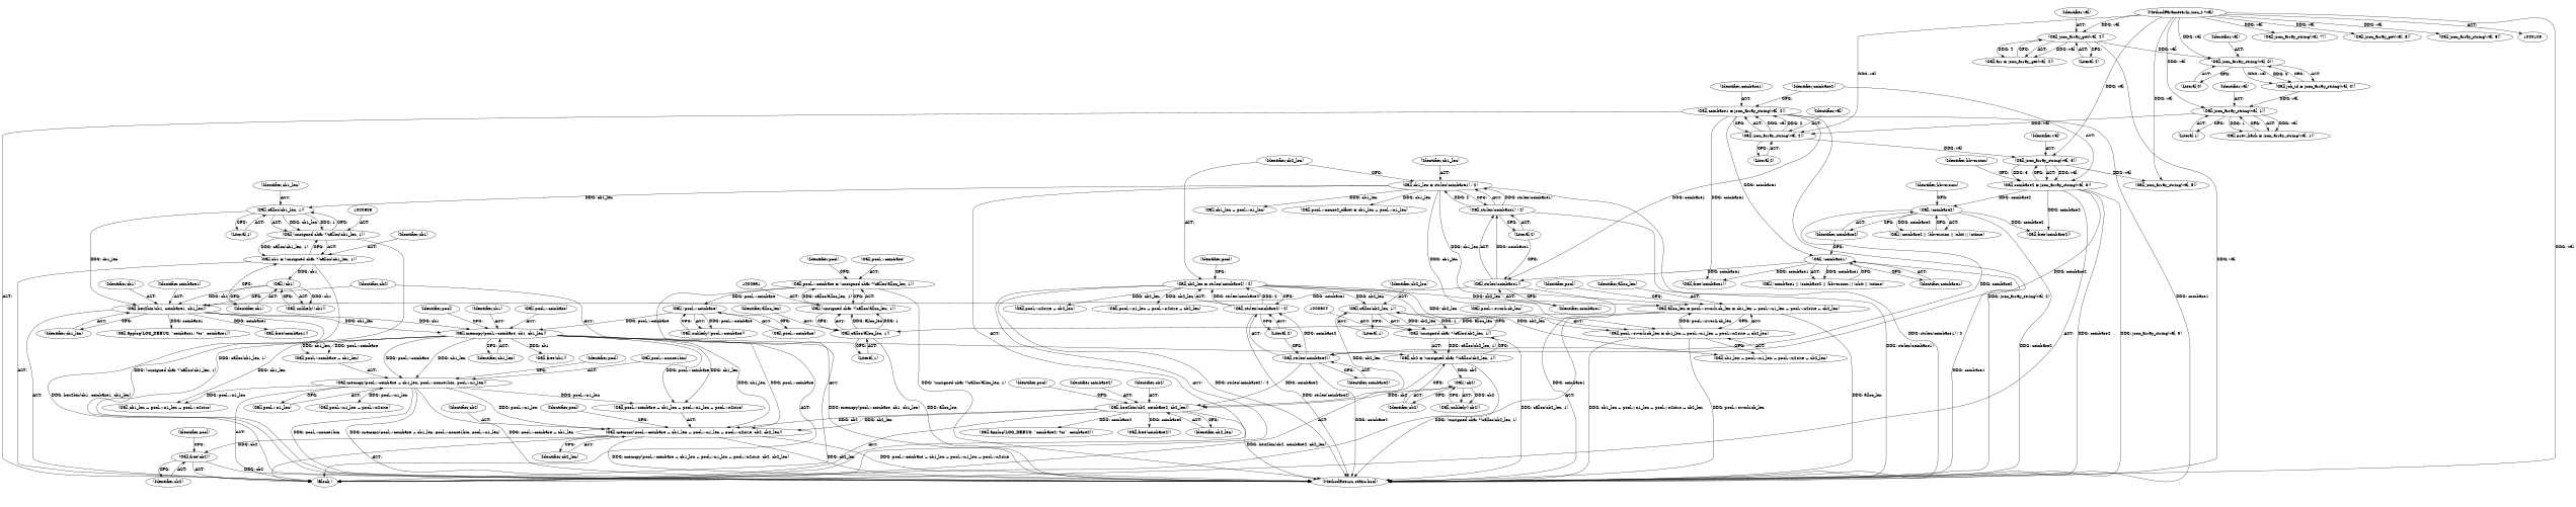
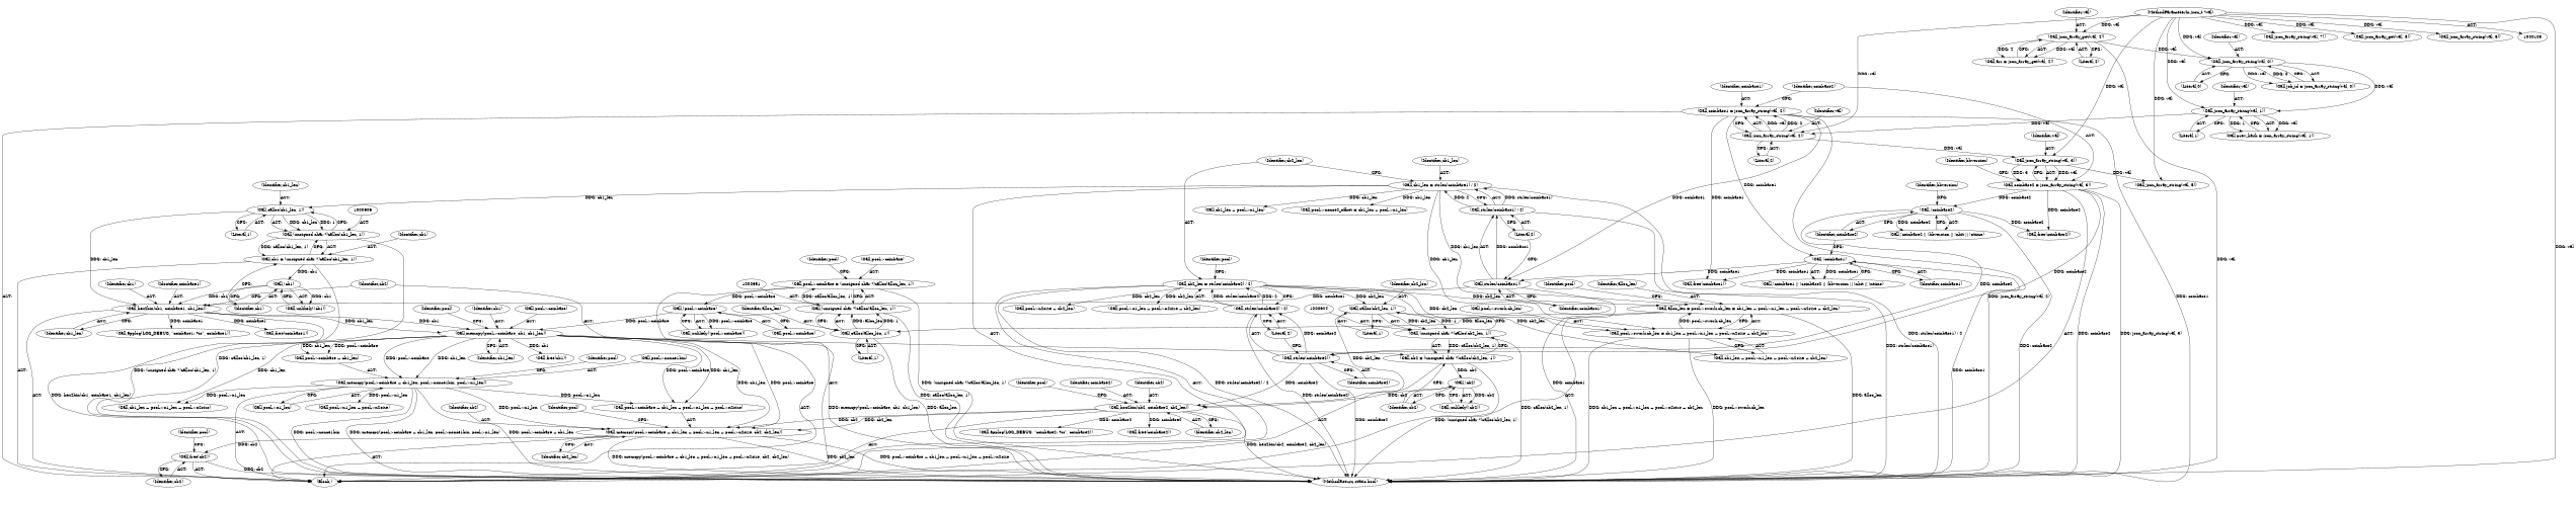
  digraph {
    n1 [label="(Call,memcpy(pool->coinbase + cb1_len + pool->n1_len + pool->n2size, cb2, cb2_len))"]
    n2 [label="(Call,free(cb2))"]
    n3 [label="(Block,)"]
    n4 [label="(MethodReturn,static bool)"]
    n5 [label="(Identifier,cb2_len)"]
    n6 [label="(Identifier,cb2)"]
    n7 [label="(Call,memcpy(pool->coinbase, cb1, cb1_len))"]
    n8 [label="(Call,memcpy(pool->coinbase + cb1_len, pool->nonce1bin, pool->n1_len))"]
    n9 [label="(Call,cb1_len + pool->n1_len + pool->n2size)"]
    n10 [label="(Identifier,cb1_len)"]
    n11 [label="(Call,free(cb1))"]
    n12 [label="(Call,pool->coinbase + cb1_len)"]
    n13 [label="(Call,pool->coinbase + cb1_len + pool->n1_len + pool->n2size)"]
    n14 [label="(Call,pool->n1_len + pool->n2size)"]
    n15 [label="(Call,pool->n1_len)"]
    n16 [label="(Call,!pool->coinbase)"]
    n17 [label="(Call,pool->coinbase)"]
    n18 [label="(Call,unlikely(!pool->coinbase))"]
    n19 [label="(Call,pool->coinbase = (unsigned char *)calloc(alloc_len, 1))"]
    n20 [label="(Call,(unsigned char *)calloc(alloc_len, 1))"]
    n21 [label="(Call,calloc(alloc_len, 1))"]
    n22 [label="(Literal,1)"]
    n23 [label="(Call,alloc_len = pool->swork.cb_len = cb1_len + pool->n1_len + pool->n2size + cb2_len)"]
    n24 [label="(Call,pool->swork.cb_len = cb1_len + pool->n1_len + pool->n2size + cb2_len)"]
    n25 [label="(Call,cb1_len + pool->n1_len + pool->n2size + cb2_len)"]
    n26 [label="(Call,cb1_len = strlen(coinbase1) / 2)"]
    n27 [label="(Call,strlen(coinbase1) / 2)"]
    n28 [label="(Call,calloc(cb1_len, 1))"]
    n29 [label="(Call,cb1_len + pool->n1_len)"]
    n30 [label="(Call,pool->nonce2_offset = cb1_len + pool->n1_len)"]
    n31 [label="(Literal,2)"]
    n32 [label="(Call,hex2bin(cb1, coinbase1, cb1_len))"]
    n33 [label="(Call,(unsigned char *)calloc(cb1_len, 1))"]
    n34 [label="(Literal,1)"]
    n35 [label="(Call,strlen(coinbase1))"]
    n36 [label="(Identifier,coinbase1)"]
    n37 [label="(Identifier,cb1_len)"]
    n38 [label="(Call,applog(LOG_DEBUG, \"coinbase1: %s\", coinbase1))"]
    n39 [label="(Call,free(coinbase1))"]
    n40 [label="(Call,!coinbase1)"]
    n41 [label="(Call,!coinbase1 || !coinbase2 || !bbversion || !nbit || !ntime)"]
    n42 [label="(Identifier,coinbase1)"]
    n43 [label="(Call,free(coinbase1))"]
    n44 [label="(Call,coinbase1 = json_array_string(val, 2))"]
    n45 [label="(Call,json_array_string(val, 2))"]
    n46 [label="(Call,json_array_string(val, 3))"]
    n47 [label="(Literal,2)"]
    n48 [label="(Call,json_array_string(val, 5))"]
    n49 [label="(Call,coinbase2 = json_array_string(val, 3))"]
    n50 [label="(Call,json_array_string(val, 1))"]
    n51 [label="(Call,prev_hash = json_array_string(val, 1))"]
    n52 [label="(Literal,1)"]
    n53 [label="(Call,json_array_string(val, 0))"]
    n54 [label="(Literal,0)"]
    n55 [label="(Call,job_id = json_array_string(val, 0))"]
    n56 [label="(Call,json_array_get(val, 4))"]
    n57 [label="(Call,arr = json_array_get(val, 4))"]
    n58 [label="(Literal,4)"]
    n59 [label="(MethodParameterIn,json_t *val)"]
    n60 [label="(Call,json_array_string(val, 7))"]
    n61 [label="(Call,json_array_get(val, 8))"]
    n62 [label="(Call,json_array_string(val, 6))"]
    1000108
    n64 [label="(Call,cb2_len = strlen(coinbase2) / 2)"]
    n65 [label="(Call,strlen(coinbase2) / 2)"]
    n66 [label="(Call,calloc(cb2_len, 1))"]
    n67 [label="(Call,pool->n2size + cb2_len)"]
    n68 [label="(Call,pool->n1_len + pool->n2size + cb2_len)"]
    n69 [label="(Literal,2)"]
    n70 [label="(Call,hex2bin(cb2, coinbase2, cb2_len))"]
    n71 [label="(Call,(unsigned char *)calloc(cb2_len, 1))"]
    n72 [label="(Literal,1)"]
    n73 [label="(Call,strlen(coinbase2))"]
    n74 [label="(Identifier,coinbase2)"]
    n75 [label="(Call,applog(LOG_DEBUG, \"coinbase2: %s\", coinbase2))"]
    n76 [label="(Call,free(coinbase2))"]
    n77 [label="(Identifier,cb2_len)"]
    n78 [label="(Call,!coinbase2)"]
    n79 [label="(Call,free(coinbase2))"]
    n80 [label="(Call,!coinbase2 || !bbversion || !nbit || !ntime)"]
    n81 [label="(Identifier,coinbase2)"]
    n82 [label="(Call,!cb1)"]
    n83 [label="(Identifier,cb1)"]
    n84 [label="(Call,unlikely(!cb1))"]
    n85 [label="(Call,cb1 = (unsigned char *)calloc(cb1_len, 1))"]
    n86 [label="(Call,!cb2)"]
    n87 [label="(Call,unlikely(!cb2))"]
    n88 [label="(Identifier,cb2)"]
    n89 [label="(Call,cb2 = (unsigned char *)calloc(cb2_len, 1))"]
    n90 [label="(Identifier,val)"]
    n91 [label="(Identifier,alloc_len)"]
    n92 [label="(Identifier,cb2)"]
    n93 [label="(Identifier,bbversion)"]
    n94 [label="(Identifier,pool)"]
    n95 [label="(Identifier,bbversion)"]
    n96 [label="(Identifier,pool)"]
    n97 [label="(Call,pool->swork.cb_len)"]
    n98 [label="(Identifier,val)"]
    n99 [label="(Identifier,pool)"]
    n100 [label="(Identifier,coinbase1)"]
    n101 [label="(Identifier,cb2_len)"]
    n102 [label="(Identifier,val)"]
    n103 [label="(Identifier,pool)"]
    n104 [label="(Identifier,coinbase1)"]
    n105 [label="(Identifier,cb2)"]
    n106 [label="(Call,pool->nonce1bin)"]
    n107 [label="(Identifier,cb1)"]
    n108 [label="(Identifier,cb1)"]
    n109 [label="(Call,pool->coinbase)"]
    n110 [label="(Identifier,pool)"]
    n111 [label="(Identifier,coinbase2)"]
    n112 [label="(Identifier,cb2_len)"]
    n113 [label="(Identifier,val)"]
    n114 [label="(Identifier,pool)"]
    n115 [label="(Identifier,val)"]
    n116 [label="(Identifier,coinbase2)"]
    n117 [label="(Identifier,cb2)"]
    n118 [label="(Call,pool->coinbase)"]
    n119 [label="(Identifier,cb1_len)"]
    n120 [label="(Identifier,pool)"]
    n121 [label="(Identifier,cb1)"]
    n122 [label="(Identifier,pool)"]
    n123 [label="(Identifier,alloc_len)"]
    n124 [label="(Identifier,cb1_len)"]
    1000651
    1000606
    1000624
    n1 -> n2 [label="DDG: cb2"]
    n1 -> n3 [label="AST: "]
    n1 -> n4 [label="DDG: memcpy(pool->coinbase + cb1_len + pool->n1_len + pool->n2size, cb2, cb2_len)"]
    n1 -> n4 [label="DDG: cb2_len"]
    n1 -> n4 [label="DDG: pool->coinbase + cb1_len + pool->n1_len + pool->n2size"]
    n1 -> n5 [label="CFG: "]
    n2 -> n3 [label="AST: "]
    n2 -> n4 [label="DDG: cb2"]
    n2 -> n6 [label="CFG: "]
    n5 -> n1 [label="AST: "]
    n6 -> n2 [label="AST: "]
    n7 -> n1 [label="DDG: pool->coinbase"]
    n7 -> n1 [label="DDG: cb1_len"]
    n7 -> n3 [label="AST: "]
    n7 -> n4 [label="DDG: memcpy(pool->coinbase, cb1, cb1_len)"]
    n7 -> n8 [label="DDG: pool->coinbase"]
    n7 -> n8 [label="DDG: cb1_len"]
    n7 -> n9 [label="DDG: cb1_len"]
    n7 -> n10 [label="CFG: "]
    n7 -> n11 [label="DDG: cb1"]
    n7 -> n12 [label="DDG: pool->coinbase"]
    n7 -> n12 [label="DDG: cb1_len"]
    n7 -> n13 [label="DDG: pool->coinbase"]
    n7 -> n13 [label="DDG: cb1_len"]
    n8 -> n1 [label="DDG: pool->n1_len"]
    n8 -> n3 [label="AST: "]
    n8 -> n4 [label="DDG: pool->nonce1bin"]
    n8 -> n4 [label="DDG: memcpy(pool->coinbase + cb1_len, pool->nonce1bin, pool->n1_len)"]
    n8 -> n4 [label="DDG: pool->coinbase + cb1_len"]
    n8 -> n9 [label="DDG: pool->n1_len"]
    n8 -> n13 [label="DDG: pool->n1_len"]
    n8 -> n14 [label="DDG: pool->n1_len"]
    n8 -> n15 [label="CFG: "]
    n10 -> n7 [label="AST: "]
    n12 -> n8 [label="AST: "]
    n13 -> n1 [label="AST: "]
    n15 -> n8 [label="AST: "]
    n16 -> n7 [label="DDG: pool->coinbase"]
    n16 -> n17 [label="CFG: "]
    n16 -> n18 [label="AST: "]
    n16 -> n18 [label="DDG: pool->coinbase"]
    n17 -> n16 [label="AST: "]
    n18 -> n16 [label="CFG: "]
    n19 -> n3 [label="AST: "]
    n19 -> n4 [label="DDG: (unsigned char *)calloc(alloc_len, 1)"]
    n19 -> n16 [label="DDG: pool->coinbase"]
    n19 -> n20 [label="CFG: "]
+   n20 -> n4 [label="DDG: calloc(alloc_len, 1)"]
    n20 -> n19 [label="AST: "]
    n20 -> n19 [label="DDG: calloc(alloc_len, 1)"]
    n20 -> n21 [label="CFG: "]
    n21 -> n4 [label="DDG: alloc_len"]
    n21 -> n20 [label="AST: "]
    n21 -> n20 [label="DDG: alloc_len"]
    n21 -> n20 [label="DDG: 1"]
    n21 -> n22 [label="CFG: "]
    n22 -> n21 [label="AST: "]
    n23 -> n3 [label="AST: "]
    n23 -> n4 [label="DDG: alloc_len"]
    n23 -> n21 [label="DDG: alloc_len"]
    n23 -> n24 [label="CFG: "]
    n24 -> n4 [label="DDG: pool->swork.cb_len"]
    n24 -> n4 [label="DDG: cb1_len + pool->n1_len + pool->n2size + cb2_len"]
    n24 -> n23 [label="AST: "]
    n24 -> n23 [label="DDG: pool->swork.cb_len"]
    n24 -> n25 [label="CFG: "]
    n25 -> n24 [label="AST: "]
    n26 -> n3 [label="AST: "]
    n26 -> n4 [label="DDG: strlen(coinbase1) / 2"]
    n26 -> n23 [label="DDG: cb1_len"]
    n26 -> n24 [label="DDG: cb1_len"]
    n26 -> n27 [label="CFG: "]
    n26 -> n28 [label="DDG: cb1_len"]
    n26 -> n29 [label="DDG: cb1_len"]
    n26 -> n30 [label="DDG: cb1_len"]
    n27 -> n4 [label="DDG: strlen(coinbase1)"]
    n27 -> n26 [label="AST: "]
    n27 -> n26 [label="DDG: strlen(coinbase1)"]
    n27 -> n26 [label="DDG: 2"]
    n27 -> n31 [label="CFG: "]
    n28 -> n32 [label="DDG: cb1_len"]
    n28 -> n33 [label="AST: "]
    n28 -> n33 [label="DDG: cb1_len"]
    n28 -> n33 [label="DDG: 1"]
    n28 -> n34 [label="CFG: "]
    n31 -> n27 [label="AST: "]
    n31 -> n35 [label="CFG: "]
    n32 -> n3 [label="AST: "]
    n32 -> n4 [label="DDG: hex2bin(cb1, coinbase1, cb1_len)"]
    n32 -> n7 [label="DDG: cb1"]
    n32 -> n7 [label="DDG: cb1_len"]
    n32 -> n37 [label="CFG: "]
    n32 -> n38 [label="DDG: coinbase1"]
    n32 -> n39 [label="DDG: coinbase1"]
    n33 -> n4 [label="DDG: calloc(cb1_len, 1)"]
    n33 -> n28 [label="CFG: "]
    n33 -> n85 [label="AST: "]
    n33 -> n85 [label="DDG: calloc(cb1_len, 1)"]
    n34 -> n28 [label="AST: "]
    n35 -> n4 [label="DDG: coinbase1"]
    n35 -> n27 [label="AST: "]
    n35 -> n27 [label="DDG: coinbase1"]
    n35 -> n32 [label="DDG: coinbase1"]
    n35 -> n36 [label="CFG: "]
    n36 -> n35 [label="AST: "]
    n37 -> n32 [label="AST: "]
    n40 -> n4 [label="DDG: coinbase1"]
    n40 -> n35 [label="DDG: coinbase1"]
    n40 -> n41 [label="AST: "]
    n40 -> n41 [label="DDG: coinbase1"]
    n40 -> n42 [label="CFG: "]
    n40 -> n43 [label="DDG: coinbase1"]
    n41 -> n40 [label="CFG: "]
    n42 -> n40 [label="AST: "]
    n44 -> n3 [label="AST: "]
    n44 -> n4 [label="DDG: json_array_string(val, 2)"]
    n44 -> n4 [label="DDG: coinbase1"]
    n44 -> n35 [label="DDG: coinbase1"]
    n44 -> n40 [label="DDG: coinbase1"]
    n44 -> n43 [label="DDG: coinbase1"]
    n44 -> n45 [label="CFG: "]
    n45 -> n44 [label="AST: "]
    n45 -> n44 [label="DDG: val"]
    n45 -> n44 [label="DDG: 2"]
    n45 -> n46 [label="DDG: val"]
    n45 -> n47 [label="CFG: "]
    n46 -> n48 [label="DDG: val"]
    n46 -> n49 [label="AST: "]
    n46 -> n49 [label="DDG: val"]
    n46 -> n49 [label="DDG: 3"]
    n47 -> n45 [label="AST: "]
    n49 -> n3 [label="AST: "]
    n49 -> n4 [label="DDG: coinbase2"]
    n49 -> n4 [label="DDG: json_array_string(val, 3)"]
    n49 -> n46 [label="CFG: "]
    n49 -> n73 [label="DDG: coinbase2"]
    n49 -> n78 [label="DDG: coinbase2"]
    n49 -> n79 [label="DDG: coinbase2"]
    n50 -> n45 [label="DDG: val"]
    n50 -> n51 [label="AST: "]
    n50 -> n51 [label="DDG: val"]
    n50 -> n51 [label="DDG: 1"]
    n50 -> n52 [label="CFG: "]
    n51 -> n50 [label="CFG: "]
    n52 -> n50 [label="AST: "]
-   n55 -> n50 [label="DDG: val"]
+   n53 -> n50 [label="DDG: val"]
    n53 -> n54 [label="CFG: "]
    n53 -> n55 [label="AST: "]
    n53 -> n55 [label="DDG: val"]
    n53 -> n55 [label="DDG: 0"]
    n54 -> n53 [label="AST: "]
    n55 -> n53 [label="CFG: "]
    n56 -> n4 [label="DDG: val"]
    n56 -> n53 [label="DDG: val"]
    n56 -> n57 [label="AST: "]
    n56 -> n57 [label="DDG: val"]
    n56 -> n57 [label="DDG: 4"]
    n56 -> n58 [label="CFG: "]
    n57 -> n56 [label="CFG: "]
    n58 -> n56 [label="AST: "]
    n59 -> n4 [label="DDG: val"]
    n59 -> n45 [label="DDG: val"]
    n59 -> n46 [label="DDG: val"]
    n59 -> n48 [label="DDG: val"]
    n59 -> n50 [label="DDG: val"]
    n59 -> n53 [label="DDG: val"]
    n59 -> n56 [label="DDG: val"]
    n59 -> n60 [label="DDG: val"]
    n59 -> n61 [label="DDG: val"]
    n59 -> n62 [label="DDG: val"]
    n59 -> 1000108 [label="AST: "]
    n64 -> n3 [label="AST: "]
    n64 -> n4 [label="DDG: strlen(coinbase2) / 2"]
    n64 -> n23 [label="DDG: cb2_len"]
    n64 -> n24 [label="DDG: cb2_len"]
    n64 -> n25 [label="DDG: cb2_len"]
    n64 -> n65 [label="CFG: "]
    n64 -> n66 [label="DDG: cb2_len"]
    n64 -> n67 [label="DDG: cb2_len"]
    n64 -> n68 [label="DDG: cb2_len"]
    n65 -> n4 [label="DDG: strlen(coinbase2)"]
    n65 -> n64 [label="AST: "]
    n65 -> n64 [label="DDG: strlen(coinbase2)"]
    n65 -> n64 [label="DDG: 2"]
    n65 -> n69 [label="CFG: "]
    n66 -> n70 [label="DDG: cb2_len"]
    n66 -> n71 [label="AST: "]
    n66 -> n71 [label="DDG: cb2_len"]
    n66 -> n71 [label="DDG: 1"]
    n66 -> n72 [label="CFG: "]
    n69 -> n65 [label="AST: "]
    n69 -> n73 [label="CFG: "]
    n70 -> n1 [label="DDG: cb2"]
    n70 -> n1 [label="DDG: cb2_len"]
    n70 -> n3 [label="AST: "]
    n70 -> n4 [label="DDG: hex2bin(cb2, coinbase2, cb2_len)"]
    n70 -> n75 [label="DDG: coinbase2"]
    n70 -> n76 [label="DDG: coinbase2"]
    n70 -> n77 [label="CFG: "]
    n71 -> n4 [label="DDG: calloc(cb2_len, 1)"]
    n71 -> n66 [label="CFG: "]
    n71 -> n89 [label="AST: "]
    n71 -> n89 [label="DDG: calloc(cb2_len, 1)"]
    n72 -> n66 [label="AST: "]
    n73 -> n4 [label="DDG: coinbase2"]
    n73 -> n65 [label="AST: "]
    n73 -> n65 [label="DDG: coinbase2"]
    n73 -> n70 [label="DDG: coinbase2"]
    n73 -> n74 [label="CFG: "]
    n74 -> n73 [label="AST: "]
    n77 -> n70 [label="AST: "]
    n78 -> n4 [label="DDG: coinbase2"]
    n78 -> n73 [label="DDG: coinbase2"]
    n78 -> n79 [label="DDG: coinbase2"]
    n78 -> n80 [label="AST: "]
    n78 -> n80 [label="DDG: coinbase2"]
    n78 -> n81 [label="CFG: "]
    n80 -> n78 [label="CFG: "]
    n81 -> n40 [label="CFG: "]
    n81 -> n78 [label="AST: "]
    n82 -> n32 [label="DDG: cb1"]
    n82 -> n83 [label="CFG: "]
    n82 -> n84 [label="AST: "]
    n82 -> n84 [label="DDG: cb1"]
    n83 -> n82 [label="AST: "]
    n83 -> n85 [label="CFG: "]
    n84 -> n82 [label="CFG: "]
    n85 -> n3 [label="AST: "]
    n85 -> n4 [label="DDG: (unsigned char *)calloc(cb1_len, 1)"]
    n85 -> n33 [label="CFG: "]
    n85 -> n82 [label="DDG: cb1"]
    n86 -> n70 [label="DDG: cb2"]
    n86 -> n87 [label="AST: "]
    n86 -> n87 [label="DDG: cb2"]
    n86 -> n88 [label="CFG: "]
    n87 -> n86 [label="CFG: "]
    n88 -> n86 [label="AST: "]
    n88 -> n89 [label="CFG: "]
    n89 -> n3 [label="AST: "]
    n89 -> n4 [label="DDG: (unsigned char *)calloc(cb2_len, 1)"]
    n89 -> n71 [label="CFG: "]
    n89 -> n86 [label="DDG: cb2"]
    n90 -> n46 [label="AST: "]
    n91 -> n21 [label="AST: "]
    n92 -> n1 [label="AST: "]
    n93 -> n49 [label="CFG: "]
    n94 -> n64 [label="CFG: "]
    n95 -> n78 [label="CFG: "]
    n96 -> n70 [label="CFG: "]
    n97 -> n24 [label="AST: "]
    n98 -> n56 [label="AST: "]
    n99 -> n8 [label="CFG: "]
    n100 -> n44 [label="AST: "]
    n101 -> n26 [label="CFG: "]
    n101 -> n64 [label="AST: "]
    n102 -> n50 [label="AST: "]
    n103 -> n7 [label="CFG: "]
    n104 -> n32 [label="AST: "]
    n105 -> n32 [label="CFG: "]
    n105 -> n89 [label="AST: "]
    n106 -> n8 [label="AST: "]
    n107 -> n32 [label="AST: "]
    n108 -> n7 [label="AST: "]
    n109 -> n19 [label="AST: "]
    n110 -> n19 [label="CFG: "]
    n111 -> n44 [label="CFG: "]
    n111 -> n49 [label="AST: "]
    n112 -> n66 [label="AST: "]
    n113 -> n45 [label="AST: "]
    n114 -> n23 [label="CFG: "]
    n115 -> n53 [label="AST: "]
    n116 -> n70 [label="AST: "]
    n117 -> n70 [label="AST: "]
    n118 -> n7 [label="AST: "]
    n119 -> n26 [label="AST: "]
    n120 -> n2 [label="CFG: "]
    n121 -> n85 [label="AST: "]
    n122 -> n1 [label="CFG: "]
    n123 -> n23 [label="AST: "]
    n124 -> n28 [label="AST: "]
    1000651 -> n20 [label="AST: "]
    1000606 -> n33 [label="AST: "]
    1000624 -> n71 [label="AST: "]
  }
